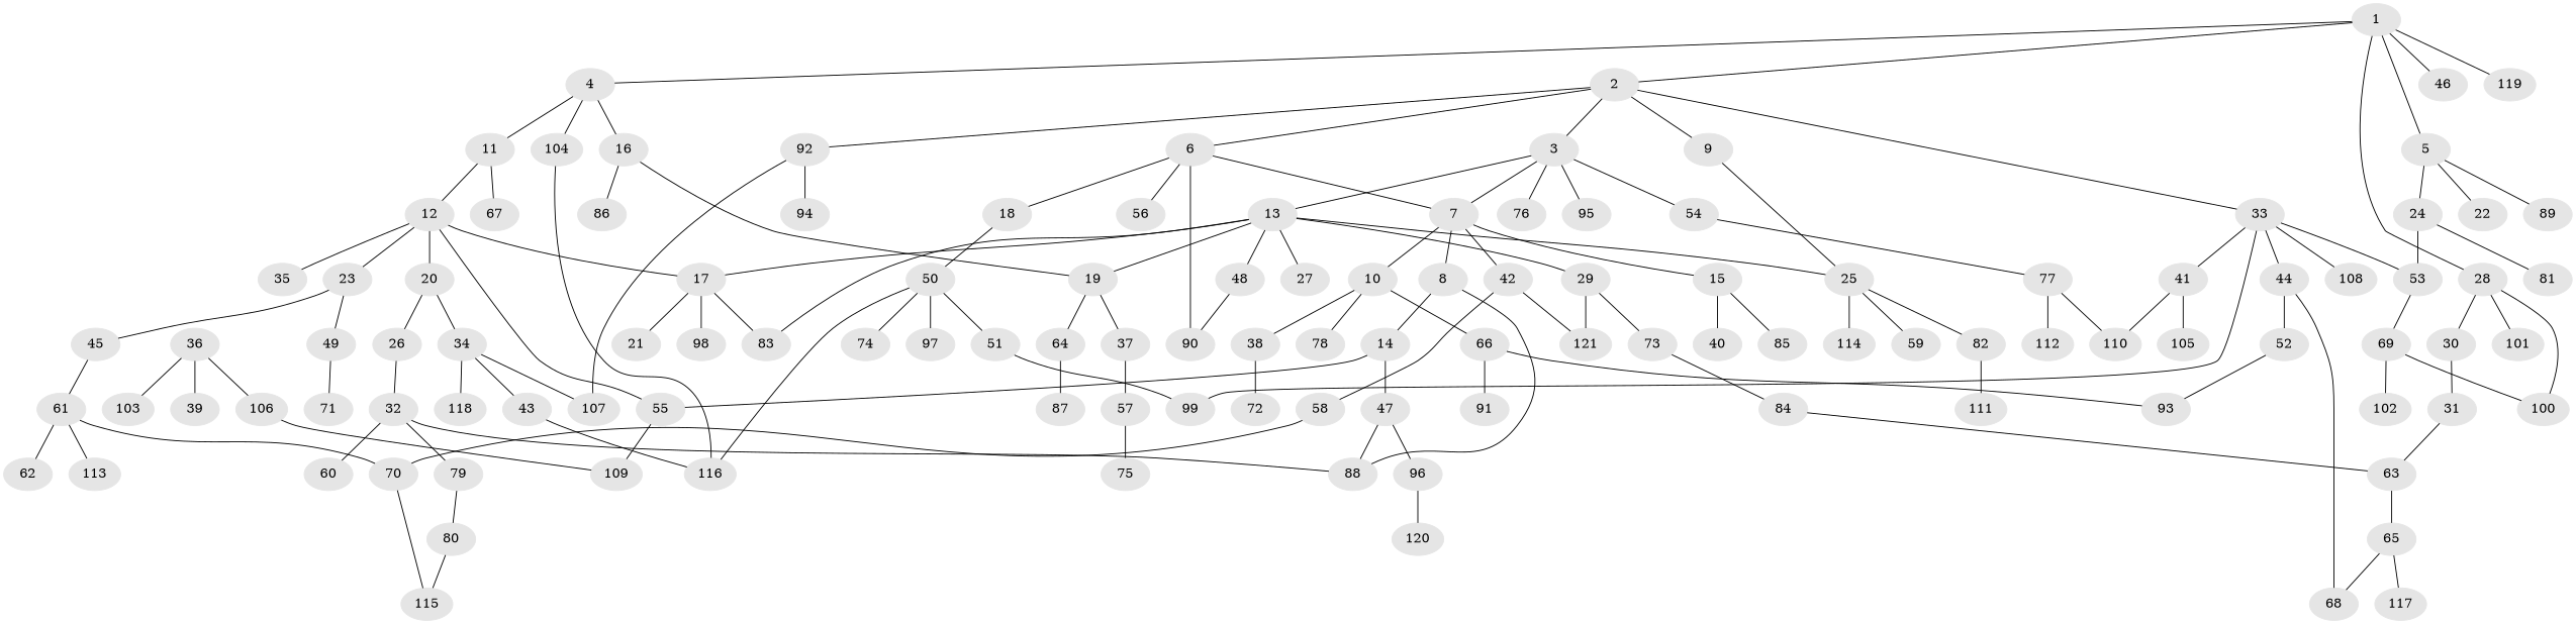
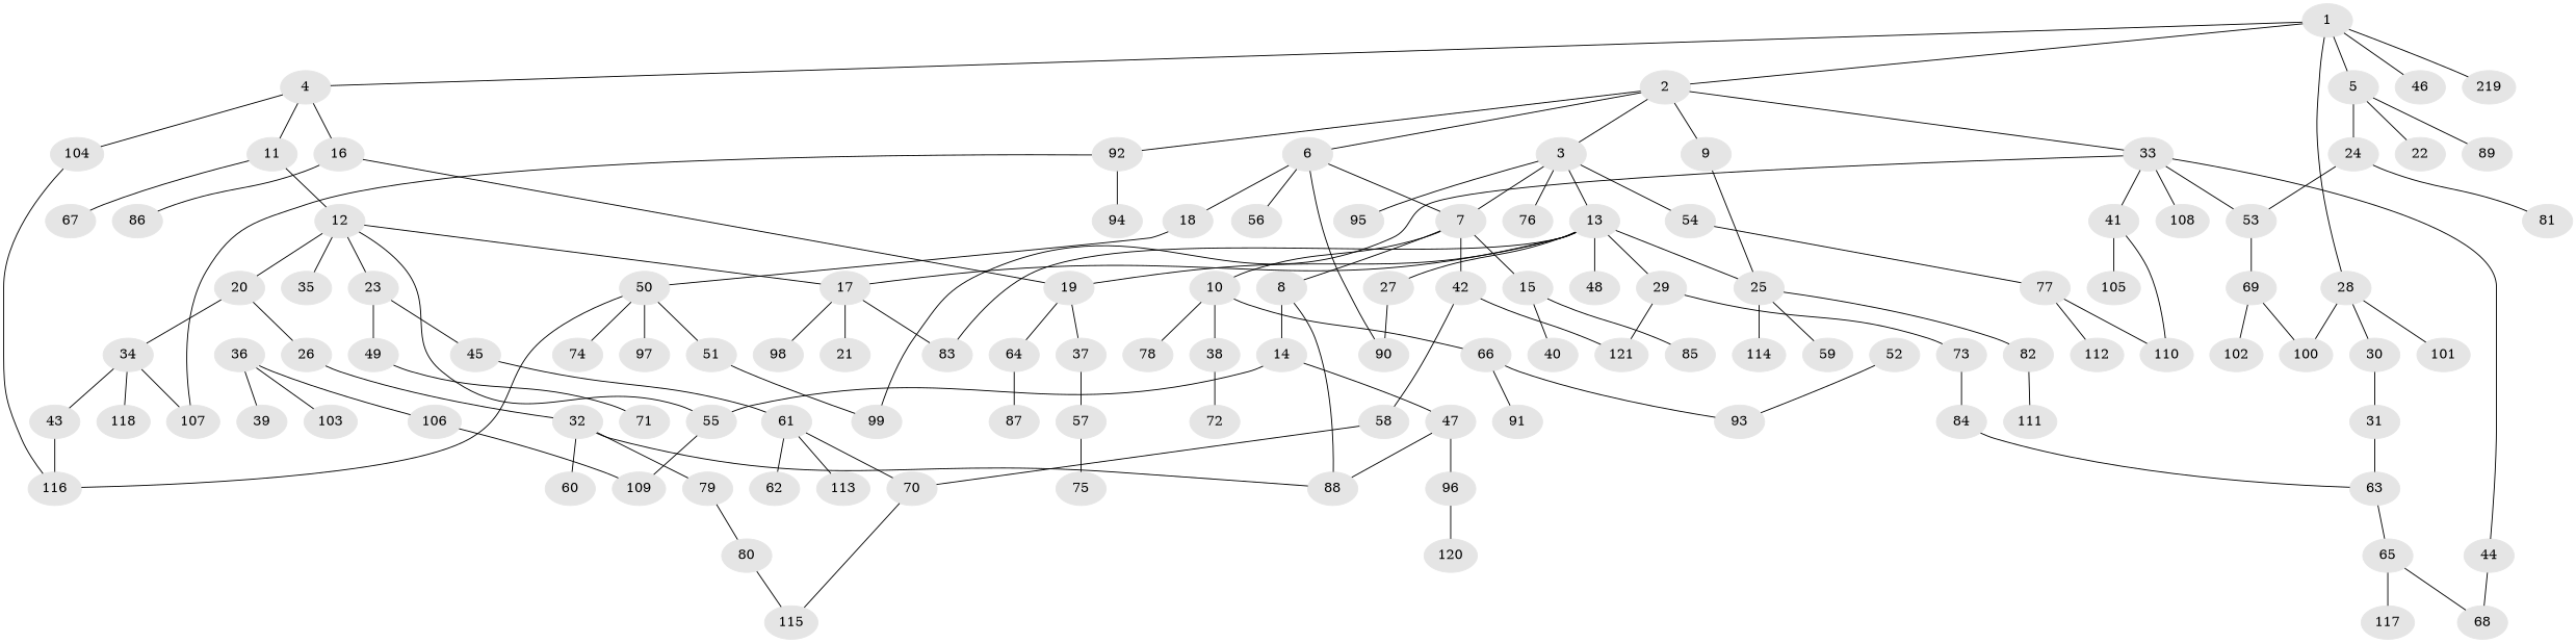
  graph {
    node [color=gray90 style=filled]
    1
    2
    4
    5
    28
    46
-   119
+   119 [label=219]
    3
    6
    9
    33
    92
    11
    16
    104
    22
    24
    89
    30
    100
    101
    7
    13
    54
    76
    95
    18
    56
    90
    25
    53
    41
    44
    99
    108
    107
    94
    8
    10
    15
    42
    17
    19
    27
    29
    48
    83
    77
    12
    67
    86
    116
    81
    50
    14
    88
    38
    66
    78
    40
    85
    121
    58
    55
    47
    59
    82
    114
    72
    93
    91
    20
    23
    35
    21
    98
    26
    34
    45
    49
    109
    37
    64
    73
    36
    39
    103
    106
    96
    51
    74
    97
    57
    87
    32
    43
    118
    61
    71
    69
    111
    60
    79
    31
    84
    63
    65
    80
    105
    110
    52
    68
    75
    70
    62
    113
    120
    102
    112
    115
    117
    1 -- 2
    1 -- 4
    1 -- 5
    1 -- 28
    1 -- 46
    1 -- 119
    2 -- 3
    2 -- 6
    2 -- 9
    2 -- 33
    2 -- 92
    4 -- 11
    4 -- 16
    4 -- 104
    5 -- 22
    5 -- 24
    5 -- 89
    28 -- 30
    28 -- 100
    28 -- 101
    3 -- 7
    3 -- 13
    3 -- 54
    3 -- 76
    3 -- 95
    6 -- 7
    6 -- 18
    6 -- 56
    6 -- 90
    9 -- 25
    33 -- 53
    33 -- 41
    33 -- 44
    33 -- 99
    33 -- 108
    92 -- 107
    92 -- 94
    11 -- 12
    11 -- 67
    16 -- 19
    16 -- 86
    104 -- 116
    24 -- 53
    24 -- 81
    30 -- 31
    7 -- 8
    7 -- 10
    7 -- 15
    7 -- 42
    13 -- 25
    13 -- 17
    13 -- 19
    13 -- 27
    13 -- 29
    13 -- 48
    13 -- 83
    54 -- 77
    18 -- 50
    25 -- 59
    25 -- 82
    25 -- 114
    53 -- 69
    41 -- 105
    41 -- 110
-   44 -- 52
    44 -- 68
    8 -- 14
    8 -- 88
    10 -- 38
    10 -- 66
    10 -- 78
    15 -- 40
    15 -- 85
    42 -- 121
    42 -- 58
    17 -- 83
    17 -- 21
    17 -- 98
    19 -- 37
    19 -- 64
-   48 -- 90
+   27 -- 90
    29 -- 121
    29 -- 73
    77 -- 110
    77 -- 112
    12 -- 17
    12 -- 55
    12 -- 20
    12 -- 23
    12 -- 35
    50 -- 116
    50 -- 51
    50 -- 74
    50 -- 97
    14 -- 55
    14 -- 47
    38 -- 72
    66 -- 93
    66 -- 91
    58 -- 70
    55 -- 109
    47 -- 88
    47 -- 96
    82 -- 111
    20 -- 26
    20 -- 34
    23 -- 45
    23 -- 49
    26 -- 32
    34 -- 107
    34 -- 43
    34 -- 118
    45 -- 61
    49 -- 71
    37 -- 57
    64 -- 87
    73 -- 84
    36 -- 39
    36 -- 103
    36 -- 106
    106 -- 109
    96 -- 120
    51 -- 99
    57 -- 75
    32 -- 88
    32 -- 60
    32 -- 79
    43 -- 116
    61 -- 70
    61 -- 62
    61 -- 113
    69 -- 100
    69 -- 102
    79 -- 80
    31 -- 63
    84 -- 63
    63 -- 65
    65 -- 68
    65 -- 117
    80 -- 115
    52 -- 93
    70 -- 115
  }
